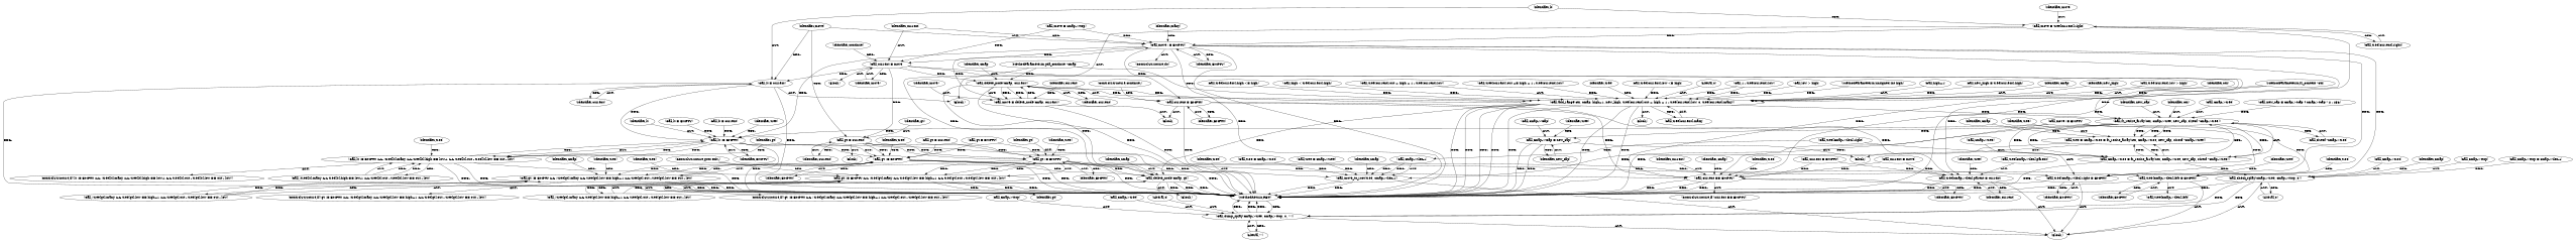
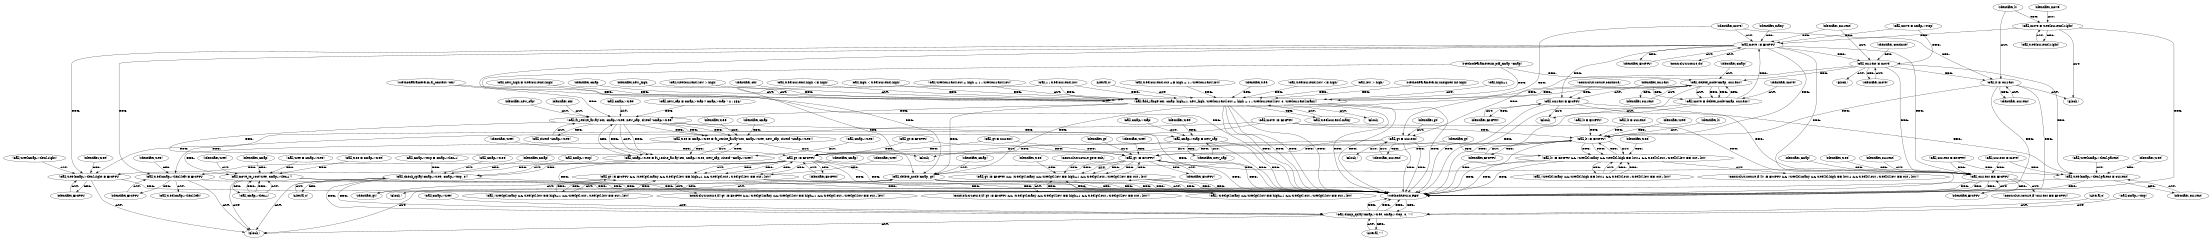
  digraph {
    n1 [label="(Call,move = tree[current].right)"]
    n2 [label="(Call,move != EMPTY)"]
    n3 [label="(Call,tree[current].right)"]
    n4 [label="(Block,)"]
    n5 [label="(MethodReturn,RET)"]
    n6 [label="(Call,current = move)"]
    n7 [label="(Call,tree[cmap->tlen].left = EMPTY)"]
    n8 [label="(Call,tree[cmap->tlen].right = EMPTY)"]
    n9 [label="(Call,current == EMPTY)"]
    n10 [label="(Call,lt != EMPTY)"]
    n11 [label="(Call,current = EMPTY)"]
    n12 [label="(Identifier,EMPTY)"]
    n13 [label="(ControlStructure,do)"]
    n14 [label="(Call,dump_splay(cmap->tree, cmap->ttop, 0, \"\"))"]
    n15 [label="(Call,delete_node(cmap, current))"]
    n16 [label="(Call,gt = current)"]
    n17 [label="(Call,lt = current)"]
    n18 [label="(Call,tree[cmap->tlen].parent = current)"]
    n19 [label="(Identifier,move)"]
    n20 [label="(Block,)"]
    n21 [label="(Block,)"]
    n22 [label="(Identifier,EMPTY)"]
    n23 [label="(Call,tree[cmap->tlen].left)"]
    n24 [label="(Identifier,EMPTY)"]
    n25 [label="(Identifier,EMPTY)"]
    n26 [label="(ControlStructure,if (current == EMPTY))"]
    n27 [label="(Call,gt != EMPTY)"]
    n28 [label="(Call,gt != EMPTY)"]
    n29 [label="(Call,lt != EMPTY && !tree[lt].many && tree[lt].high == low-1 && tree[lt].out - tree[lt].low == out - low)"]
    n30 [label="(Identifier,EMPTY)"]
    n31 [label="(Block,)"]
    n32 [label="(Identifier,EMPTY)"]
    n33 [label="(Call,move = delete_node(cmap, current))"]
    n34 [label="(Call,add_range(ctx, cmap, high+1, new_high, tree[current].out + high + 1 - tree[current].low, 0, tree[current].many))"]
    n35 [label="(Call,delete_node(cmap, gt))"]
    n36 [label="(Identifier,current)"]
    n37 [label="(Block,)"]
    n38 [label="(Identifier,current)"]
    n39 [label="(Identifier,current)"]
    n40 [label="(Identifier,current)"]
    n41 [label="(Call,fz_resize_array(ctx, cmap->tree, new_cap, sizeof *cmap->tree))"]
    n42 [label="(Call,tree[current].many)"]
    n43 [label="(Block,)"]
    n44 [label="(Block,)"]
    n45 [label="(Identifier,gt)"]
    n46 [label="(Call,tree = cmap->tree = fz_resize_array(ctx, cmap->tree, new_cap, sizeof *cmap->tree))"]
    n47 [label="(Call,cmap->tree = fz_resize_array(ctx, cmap->tree, new_cap, sizeof *cmap->tree))"]
    n48 [label="(Call,cmap->tcap = new_cap)"]
    n49 [label="(Call,sizeof *cmap->tree)"]
    n50 [label="(Call,move_to_root(tree, cmap->tlen-1))"]
    n51 [label="(Block,)"]
    n52 [label="(Call,check_splay(cmap->tree, cmap->ttop, 0))"]
    n53 [label="(Identifier,new_cap)"]
    n54 [label="(Call,cmap->tlen-1)"]
    n55 [label="(Literal,0)"]
    n56 [label="(Literal,\"\")"]
    n57 [label="(Call,gt != EMPTY && !tree[gt].many && tree[gt].low == high+1 && tree[gt].out - tree[gt].low == out - low)"]
    n58 [label="(Identifier,EMPTY)"]
    n59 [label="(Call,gt != EMPTY && !tree[gt].many && tree[gt].low == high+1 && tree[gt].out - tree[gt].low == out - low)"]
    n60 [label="(Identifier,EMPTY)"]
    n61 [label="(Call,!tree[gt].many && tree[gt].low == high+1 && tree[gt].out - tree[gt].low == out - low)"]
    n62 [label="(ControlStructure,if (gt != EMPTY && !tree[gt].many && tree[gt].low == high+1 && tree[gt].out - tree[gt].low == out - low))"]
    n63 [label="(ControlStructure,if (gt != EMPTY && !tree[gt].many && tree[gt].low == high+1 && tree[gt].out - tree[gt].low == out - low))"]
    n64 [label="(Call,!tree[gt].many && tree[gt].low == high+1 && tree[gt].out - tree[gt].low == out - low)"]
    n65 [label="(ControlStructure,if (lt != EMPTY && !tree[lt].many && tree[lt].high == low-1 && tree[lt].out - tree[lt].low == out - low))"]
    n66 [label="(Call,!tree[lt].many && tree[lt].high == low-1 && tree[lt].out - tree[lt].low == out - low)"]
    n67 [label="(Identifier,current)"]
    n68 [label="(Call,new_cap = cmap->tcap ? cmap->tcap * 2 : 256)"]
    n69 [label="(Call,tree = cmap->tree)"]
    n70 [label="(Call,current = move)"]
    n71 [label="(Identifier,many)"]
    n72 [label="(Literal,0)"]
    n73 [label="(Call,gt = current)"]
    n74 [label="(Call,cmap->ttop = cmap->tlen-1)"]
    n75 [label="(Identifier,cmap)"]
    n76 [label="(Call,cmap->ttop)"]
    n77 [label="(Identifier,cmap)"]
    n78 [label="(Identifier,tree)"]
    n79 [label="(Identifier,tree)"]
    n80 [label="(Call,tree[current].out += high + 1 - tree[current].low)"]
    n81 [label="(Identifier,tree)"]
    n82 [label="(Identifier,current)"]
    n83 [label="(Call,tree[current].low <= high)"]
    n84 [label="(Identifier,gt)"]
    n85 [label="(Literal,0)"]
    n86 [label="(Identifier,tree)"]
    n87 [label="(Call,cmap->tree)"]
    n88 [label="(Call,cmap->tree)"]
    n89 [label="(Call,current = EMPTY)"]
    n90 [label="(Identifier,move)"]
    n91 [label="(Identifier,cmap)"]
    n92 [label="(Identifier,new_cap)"]
    n93 [label="(Identifier,ctx)"]
    n94 [label="(Call,low > high)"]
    n95 [label="(MethodParameterIn,unsigned int high)"]
    n96 [label="(ControlStructure,goto exit;)"]
    n97 [label="(Call,cmap->tree)"]
    n98 [label="(Call,high+1)"]
    n99 [label="(Identifier,cmap)"]
    n100 [label="(ControlStructure,continue;)"]
    n101 [label="(Call,tree[cmap->tlen].parent)"]
    n102 [label="(Call,new_high = tree[current].high)"]
    n103 [label="(Identifier,cmap)"]
    n104 [label="(Identifier,tree)"]
    n105 [label="(Identifier,tree)"]
    n106 [label="(Call,gt = EMPTY)"]
    n107 [label="(Identifier,continue)"]
    n108 [label="(Identifier,new_high)"]
    n109 [label="(Identifier,lt)"]
    n110 [label="(Call,lt = EMPTY)"]
    n111 [label="(Call,tree[current].low > high)"]
    n112 [label="(Call,cmap->ttop)"]
    n113 [label="(Call,1 - tree[current].low)"]
    n114 [label="(Identifier,move)"]
    n115 [label="(MethodParameterIn,fz_context *ctx)"]
    n116 [label="(Identifier,tree)"]
    n117 [label="(Identifier,gt)"]
    n118 [label="(Identifier,cmap)"]
    n119 [label="(Identifier,ctx)"]
    n120 [label="(Call,move != EMPTY)"]
    n121 [label="(Identifier,tree)"]
    n122 [label="(Identifier,tree)"]
    n123 [label="(Call,cmap->tcap)"]
    n124 [label="(Identifier,tree)"]
    n125 [label="(Identifier,tree)"]
    n126 [label="(Call,tree[cmap->tlen].right)"]
    n127 [label="(Call,tree[current].high <= high)"]
    n128 [label="(Identifier,gt)"]
    n129 [label="(Identifier,current)"]
    n130 [label="(Call,move = cmap->ttop)"]
    n131 [label="(Identifier,cmap)"]
    n132 [label="(Identifier,cmap)"]
    n133 [label="(Identifier,tree)"]
    n134 [label="(Call,cmap->tree)"]
    n135 [label="(Identifier,lt)"]
    n136 [label="(Identifier,move)"]
    n137 [label="(Call,tree = cmap->tree)"]
-   n138 [label="(MethodParameterIn,pdf_continue *cmap)"]
+   n138 [label="(MethodParameterIn,pdf_cmap *cmap)"]
    n139 [label="(Call,lt = current)"]
    n140 [label="(Call,high < tree[current].high)"]
    n141 [label="(Identifier,tree)"]
    n142 [label="(Identifier,tree)"]
    n143 [label="(Call,tree[current].out + high + 1 - tree[current].low)"]
    n1 -> n2 [label="DDG: "]
    n1 -> n3 [label="CFG: "]
    n1 -> n4 [label="AST: "]
    n1 -> n5 [label="DDG: "]
    n2 -> n5 [label="DDG: "]
    n2 -> n5 [label="DDG: "]
    n2 -> n6 [label="DDG: "]
    n2 -> n7 [label="DDG: "]
    n2 -> n8 [label="DDG: "]
    n2 -> n9 [label="DDG: "]
    n2 -> n10 [label="DDG: "]
    n2 -> n11 [label="DDG: "]
    n2 -> n12 [label="CFG: "]
    n2 -> n13 [label="AST: "]
    n3 -> n1 [label="AST: "]
    n5 -> n14 [label="CFG: "]
    n6 -> n9 [label="DDG: "]
    n6 -> n15 [label="DDG: "]
    n6 -> n16 [label="DDG: "]
    n6 -> n17 [label="DDG: "]
    n6 -> n18 [label="DDG: "]
    n6 -> n19 [label="CFG: "]
    n6 -> n20 [label="AST: "]
    n7 -> n5 [label="DDG: "]
    n7 -> n21 [label="AST: "]
    n7 -> n22 [label="CFG: "]
    n7 -> n23 [label="AST: "]
    n8 -> n5 [label="DDG: "]
    n8 -> n21 [label="AST: "]
    n8 -> n24 [label="CFG: "]
    n9 -> n5 [label="DDG: "]
    n9 -> n5 [label="DDG: "]
    n9 -> n5 [label="DDG: "]
    n9 -> n25 [label="CFG: "]
    n9 -> n26 [label="AST: "]
    n10 -> n5 [label="DDG: "]
    n10 -> n27 [label="DDG: "]
    n10 -> n28 [label="DDG: "]
    n10 -> n29 [label="AST: "]
    n10 -> n29 [label="DDG: "]
    n10 -> n29 [label="DDG: "]
    n10 -> n30 [label="CFG: "]
    n11 -> n5 [label="DDG: "]
    n11 -> n9 [label="DDG: "]
    n11 -> n18 [label="DDG: "]
    n11 -> n31 [label="AST: "]
    n11 -> n32 [label="CFG: "]
    n12 -> n2 [label="AST: "]
    n14 -> n5 [label="DDG: "]
    n14 -> n5 [label="DDG: "]
    n14 -> n5 [label="DDG: "]
    n14 -> n21 [label="AST: "]
    n14 -> n56 [label="CFG: "]
    n15 -> n5 [label="DDG: "]
    n15 -> n33 [label="AST: "]
    n15 -> n33 [label="DDG: "]
    n15 -> n33 [label="DDG: "]
    n15 -> n34 [label="DDG: "]
    n15 -> n35 [label="DDG: "]
    n15 -> n36 [label="CFG: "]
    n16 -> n5 [label="DDG: "]
    n16 -> n5 [label="DDG: "]
    n16 -> n27 [label="DDG: "]
    n16 -> n28 [label="DDG: "]
    n16 -> n37 [label="AST: "]
    n16 -> n38 [label="CFG: "]
    n17 -> n4 [label="AST: "]
    n17 -> n5 [label="DDG: "]
    n17 -> n5 [label="DDG: "]
    n17 -> n10 [label="DDG: "]
    n17 -> n39 [label="CFG: "]
    n18 -> n5 [label="DDG: "]
    n18 -> n21 [label="AST: "]
    n18 -> n40 [label="CFG: "]
    n19 -> n6 [label="AST: "]
    n22 -> n7 [label="AST: "]
    n24 -> n8 [label="AST: "]
    n25 -> n9 [label="AST: "]
    n27 -> n5 [label="DDG: "]
    n27 -> n5 [label="DDG: "]
    n27 -> n35 [label="DDG: "]
    n27 -> n57 [label="AST: "]
    n27 -> n57 [label="DDG: "]
    n27 -> n57 [label="DDG: "]
    n27 -> n58 [label="CFG: "]
    n28 -> n5 [label="DDG: "]
    n28 -> n5 [label="DDG: "]
    n28 -> n7 [label="DDG: "]
    n28 -> n8 [label="DDG: "]
    n28 -> n9 [label="DDG: "]
    n28 -> n59 [label="AST: "]
    n28 -> n59 [label="DDG: "]
    n28 -> n59 [label="DDG: "]
    n28 -> n60 [label="CFG: "]
    n29 -> n5 [label="DDG: "]
    n29 -> n5 [label="DDG: "]
    n29 -> n5 [label="DDG: "]
    n29 -> n10 [label="CFG: "]
    n29 -> n65 [label="AST: "]
    n29 -> n66 [label="CFG: "]
    n30 -> n10 [label="AST: "]
    n32 -> n11 [label="AST: "]
    n33 -> n2 [label="DDG: "]
    n33 -> n5 [label="DDG: "]
    n33 -> n15 [label="CFG: "]
    n33 -> n31 [label="AST: "]
    n34 -> n5 [label="DDG: "]
    n34 -> n5 [label="DDG: "]
    n34 -> n5 [label="DDG: "]
    n34 -> n5 [label="DDG: "]
    n34 -> n5 [label="DDG: "]
    n34 -> n5 [label="DDG: "]
    n34 -> n5 [label="DDG: "]
    n34 -> n15 [label="DDG: "]
    n34 -> n35 [label="DDG: "]
    n34 -> n41 [label="DDG: "]
    n34 -> n42 [label="CFG: "]
    n34 -> n43 [label="AST: "]
    n35 -> n5 [label="DDG: "]
    n35 -> n5 [label="DDG: "]
    n35 -> n5 [label="DDG: "]
    n35 -> n44 [label="AST: "]
    n35 -> n45 [label="CFG: "]
    n36 -> n15 [label="AST: "]
    n38 -> n16 [label="AST: "]
    n39 -> n17 [label="AST: "]
    n40 -> n18 [label="AST: "]
    n41 -> n5 [label="DDG: "]
    n41 -> n46 [label="DDG: "]
    n41 -> n46 [label="DDG: "]
    n41 -> n46 [label="DDG: "]
    n41 -> n47 [label="AST: "]
    n41 -> n47 [label="DDG: "]
    n41 -> n47 [label="DDG: "]
    n41 -> n47 [label="DDG: "]
    n41 -> n48 [label="DDG: "]
    n41 -> n49 [label="CFG: "]
    n42 -> n34 [label="AST: "]
    n45 -> n35 [label="AST: "]
    n46 -> n47 [label="CFG: "]
    n46 -> n50 [label="DDG: "]
    n46 -> n51 [label="AST: "]
    n47 -> n5 [label="DDG: "]
    n47 -> n41 [label="CFG: "]
    n47 -> n46 [label="AST: "]
    n47 -> n46 [label="DDG: "]
    n47 -> n52 [label="DDG: "]
    n48 -> n5 [label="DDG: "]
    n48 -> n5 [label="DDG: "]
    n48 -> n51 [label="AST: "]
    n48 -> n53 [label="CFG: "]
    n49 -> n41 [label="AST: "]
    n50 -> n5 [label="DDG: "]
    n50 -> n5 [label="DDG: "]
    n50 -> n21 [label="AST: "]
-   n126 -> n54 [label="CFG: "]
+   n50 -> n54 [label="CFG: "]
    n52 -> n5 [label="DDG: "]
    n52 -> n14 [label="DDG: "]
    n52 -> n14 [label="DDG: "]
    n52 -> n21 [label="AST: "]
    n52 -> n55 [label="CFG: "]
    n53 -> n48 [label="AST: "]
    n54 -> n50 [label="AST: "]
    n54 -> n50 [label="DDG: "]
    n54 -> n50 [label="DDG: "]
    n55 -> n52 [label="AST: "]
    n56 -> n14 [label="AST: "]
    n57 -> n5 [label="DDG: "]
    n57 -> n5 [label="DDG: "]
    n57 -> n5 [label="DDG: "]
    n57 -> n27 [label="CFG: "]
    n57 -> n61 [label="CFG: "]
    n57 -> n62 [label="AST: "]
    n58 -> n27 [label="AST: "]
    n59 -> n5 [label="DDG: "]
    n59 -> n5 [label="DDG: "]
    n59 -> n5 [label="DDG: "]
    n59 -> n28 [label="CFG: "]
    n59 -> n63 [label="AST: "]
    n59 -> n64 [label="CFG: "]
    n60 -> n28 [label="AST: "]
    n61 -> n57 [label="AST: "]
    n61 -> n57 [label="DDG: "]
    n61 -> n57 [label="DDG: "]
    n64 -> n59 [label="AST: "]
    n64 -> n59 [label="DDG: "]
    n64 -> n59 [label="DDG: "]
    n66 -> n29 [label="AST: "]
    n66 -> n29 [label="DDG: "]
    n66 -> n29 [label="DDG: "]
    n67 -> n11 [label="AST: "]
    n67 -> n33 [label="CFG: "]
    n68 -> n41 [label="DDG: "]
    n69 -> n50 [label="DDG: "]
    n70 -> n9 [label="DDG: "]
    n70 -> n18 [label="DDG: "]
    n71 -> n2 [label="CFG: "]
    n72 -> n14 [label="AST: "]
    n73 -> n27 [label="DDG: "]
    n73 -> n28 [label="DDG: "]
    n74 -> n52 [label="DDG: "]
    n75 -> n35 [label="AST: "]
    n76 -> n14 [label="AST: "]
    n77 -> n46 [label="CFG: "]
    n78 -> n10 [label="CFG: "]
    n79 -> n59 [label="CFG: "]
    n80 -> n34 [label="DDG: "]
    n81 -> n34 [label="CFG: "]
    n82 -> n9 [label="AST: "]
    n83 -> n34 [label="DDG: "]
    n84 -> n27 [label="AST: "]
    n85 -> n34 [label="AST: "]
    n86 -> n8 [label="CFG: "]
    n87 -> n52 [label="AST: "]
    n88 -> n14 [label="AST: "]
    n89 -> n9 [label="DDG: "]
    n89 -> n18 [label="DDG: "]
    n90 -> n2 [label="AST: "]
    n90 -> n16 [label="CFG: "]
    n90 -> n17 [label="CFG: "]
    n91 -> n52 [label="CFG: "]
    n92 -> n41 [label="AST: "]
    n93 -> n41 [label="AST: "]
    n94 -> n34 [label="DDG: "]
    n95 -> n34 [label="DDG: "]
-   n96 -> n35 [label="CFG: "]
+   n113 -> n35 [label="CFG: "]
    n96 -> n57 [label="CFG: "]
    n97 -> n47 [label="AST: "]
    n98 -> n34 [label="AST: "]
    n99 -> n50 [label="CFG: "]
    n100 -> n11 [label="CFG: "]
    n101 -> n18 [label="AST: "]
    n102 -> n34 [label="DDG: "]
    n103 -> n34 [label="AST: "]
    n104 -> n46 [label="AST: "]
    n105 -> n7 [label="CFG: "]
    n106 -> n27 [label="DDG: "]
    n106 -> n28 [label="DDG: "]
    n107 -> n6 [label="CFG: "]
    n108 -> n34 [label="AST: "]
    n109 -> n10 [label="AST: "]
    n110 -> n10 [label="DDG: "]
    n111 -> n34 [label="DDG: "]
    n112 -> n52 [label="AST: "]
    n113 -> n34 [label="DDG: "]
    n113 -> n34 [label="DDG: "]
    n114 -> n1 [label="AST: "]
    n115 -> n34 [label="DDG: "]
    n115 -> n41 [label="DDG: "]
    n116 -> n57 [label="CFG: "]
    n117 -> n16 [label="AST: "]
    n118 -> n15 [label="AST: "]
    n119 -> n34 [label="AST: "]
    n120 -> n7 [label="DDG: "]
    n120 -> n8 [label="DDG: "]
    n120 -> n9 [label="DDG: "]
    n120 -> n10 [label="DDG: "]
    n121 -> n50 [label="AST: "]
    n122 -> n29 [label="CFG: "]
    n123 -> n48 [label="AST: "]
    n124 -> n48 [label="CFG: "]
    n125 -> n18 [label="CFG: "]
    n126 -> n8 [label="AST: "]
    n127 -> n34 [label="DDG: "]
    n128 -> n28 [label="AST: "]
    n128 -> n29 [label="CFG: "]
    n129 -> n2 [label="CFG: "]
    n129 -> n6 [label="AST: "]
    n130 -> n2 [label="DDG: "]
    n130 -> n6 [label="DDG: "]
    n131 -> n9 [label="CFG: "]
    n132 -> n59 [label="CFG: "]
    n133 -> n28 [label="CFG: "]
    n134 -> n41 [label="AST: "]
    n135 -> n1 [label="CFG: "]
    n135 -> n17 [label="AST: "]
    n136 -> n33 [label="AST: "]
    n137 -> n50 [label="DDG: "]
    n138 -> n15 [label="DDG: "]
    n138 -> n34 [label="DDG: "]
    n138 -> n35 [label="DDG: "]
    n139 -> n10 [label="DDG: "]
    n140 -> n34 [label="DDG: "]
    n141 -> n27 [label="CFG: "]
    n142 -> n9 [label="CFG: "]
    n143 -> n34 [label="AST: "]
  }
